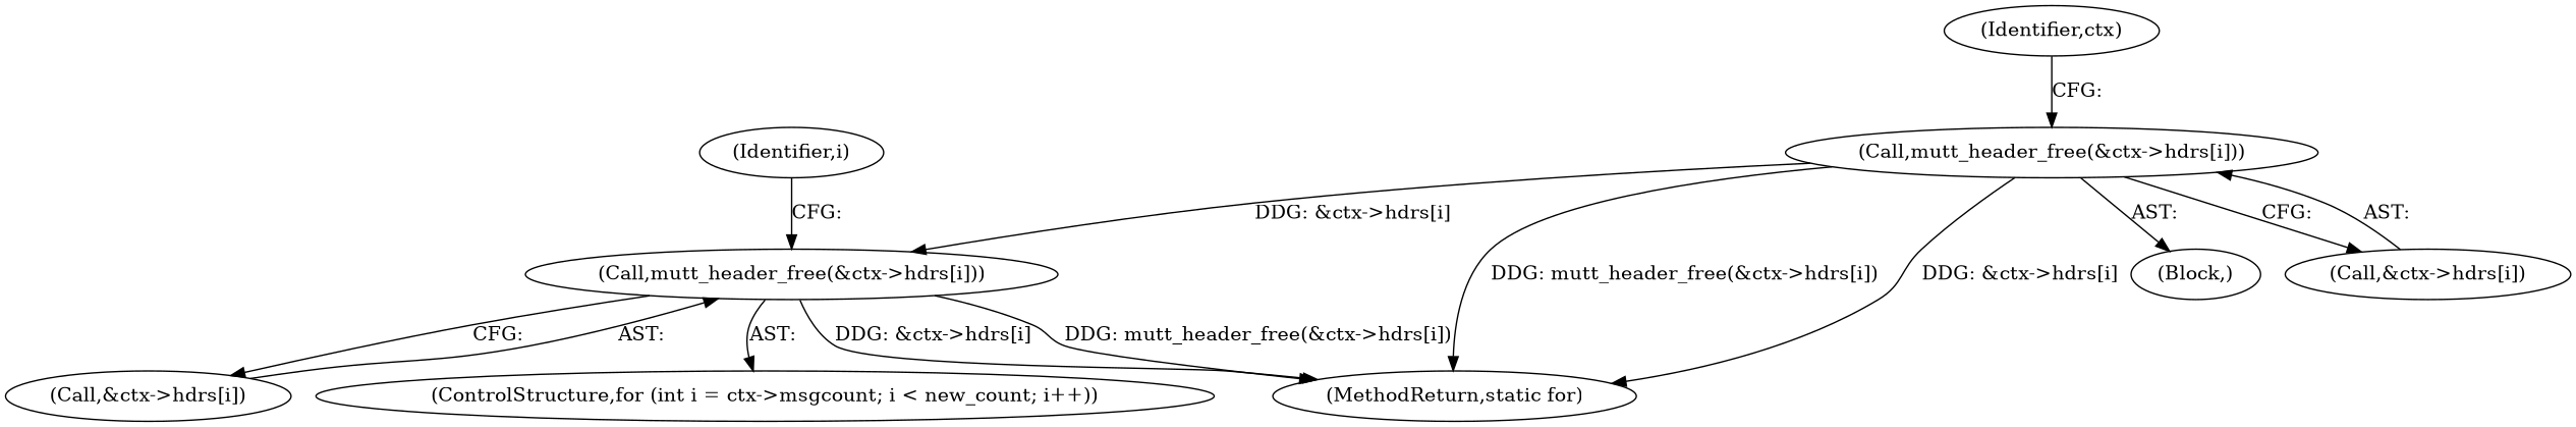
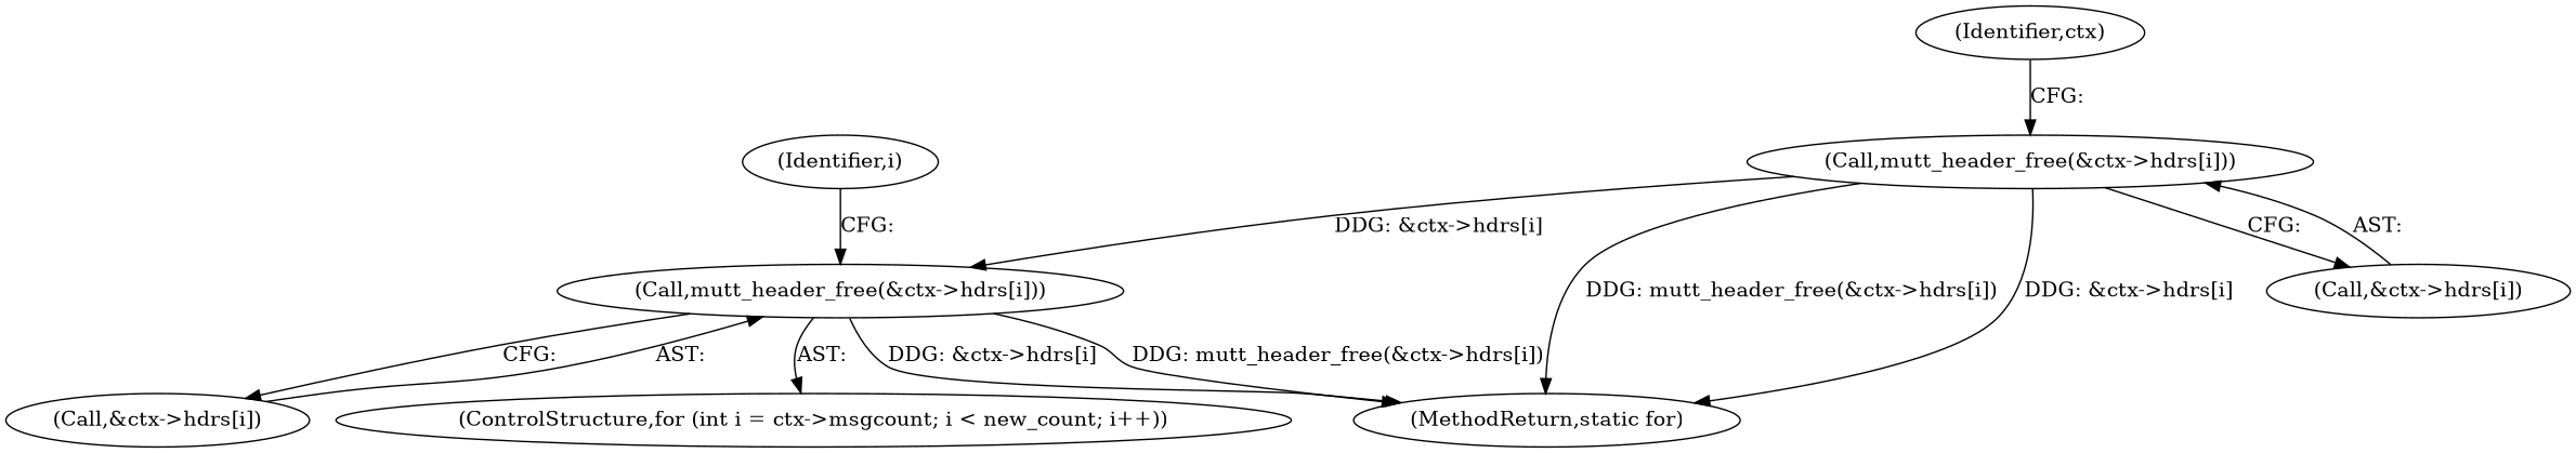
  digraph {
    n1 [label="(Call,mutt_header_free(&ctx->hdrs[i]))"]
    n2 [label="(Call,&ctx->hdrs[i])"]
    n3 [label="(ControlStructure,for (int i = ctx->msgcount; i < new_count; i++))"]
    n4 [label="(MethodReturn,static for)"]
    n5 [label="(Call,mutt_header_free(&ctx->hdrs[i]))"]
-   n6 [label="(Block,)"]
    n7 [label="(Call,&ctx->hdrs[i])"]
    n8 [label="(Identifier,ctx)"]
    n9 [label="(Identifier,i)"]
    n1 -> n2 [label="CFG: "]
    n1 -> n3 [label="AST: "]
    n1 -> n4 [label="DDG: &ctx->hdrs[i]"]
    n1 -> n4 [label="DDG: mutt_header_free(&ctx->hdrs[i])"]
    n2 -> n1 [label="AST: "]
    n5 -> n1 [label="DDG: &ctx->hdrs[i]"]
    n5 -> n4 [label="DDG: mutt_header_free(&ctx->hdrs[i])"]
    n5 -> n4 [label="DDG: &ctx->hdrs[i]"]
-   n5 -> n6 [label="AST: "]
    n5 -> n7 [label="CFG: "]
    n7 -> n5 [label="AST: "]
    n8 -> n5 [label="CFG: "]
    n9 -> n1 [label="CFG: "]
  }
